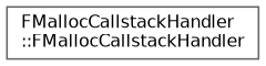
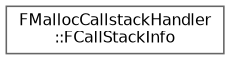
  digraph {
    rankdir=LR
-   n1 [color=grey40 fillcolor=white fontname=Helvetica fontsize=10 height=0.2 label="FMallocCallstackHandler\l::FMallocCallstackHandler" shape=box style=filled width=0.4]
+   n1 [color=grey40 fillcolor=white fontname=Helvetica fontsize=10 height=0.2 label="FMallocCallstackHandler\l::FCallStackInfo" shape=box style=filled width=0.4]
  }
